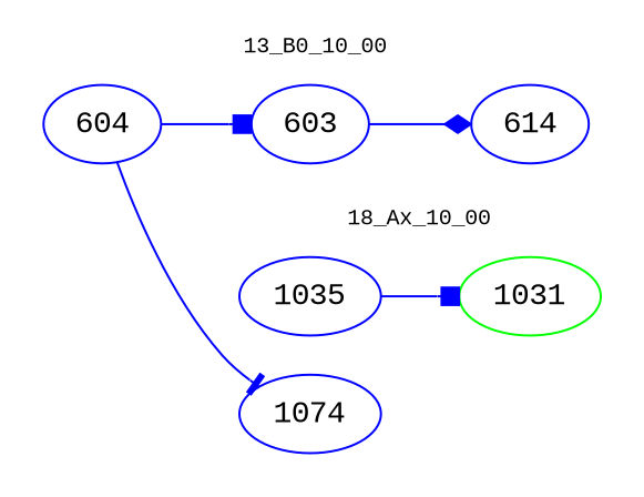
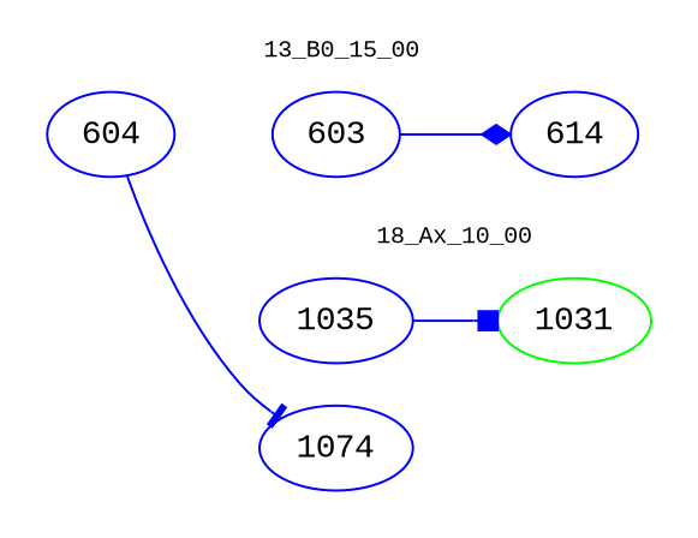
  digraph {
    fontname="Liberation Mono"
    rankdir=LR
    node [color=blue fontname="Liberation Mono"]
    edge [arrowhead=box color=blue fontname="Liberation Mono"]
    n1 [label=1035]
    n2 [color=green label=1031]
    n3 [label=1074]
    n4 [label=604]
    n5 [label=603]
    n6 [label=614]
    subgraph cluster_1 {
      color=white
      fontsize=10
      label="18_Ax_10_00"
      n1
      n2
      n3
    }
    subgraph cluster_2 {
      color=white
      fontsize=10
-     label="13_B0_10_00"
+     label="13_B0_15_00"
      n4
      n5
      n6
    }
    n1 -> n2
    n4 -> n3 [arrowhead=tee]
-   n4 -> n5
    n5 -> n6 [arrowhead=diamond]
  }
